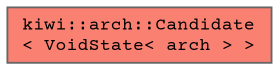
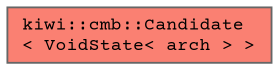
  digraph {
    rankdir=LR
    fontname="Courier Prime"
-   n1 [color=grey40 fillcolor=salmon fontname="Courier Prime" fontsize=10 height=0.2 label="kiwi::arch::Candidate\l\< VoidState\< arch \> \>" shape=box style=filled width=0.4]
+   n1 [color=grey40 fillcolor=salmon fontname="Courier Prime" fontsize=10 height=0.2 label="kiwi::cmb::Candidate\l\< VoidState\< arch \> \>" shape=box style=filled width=0.4]
  }
